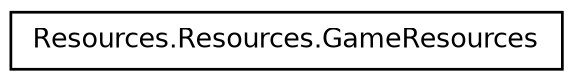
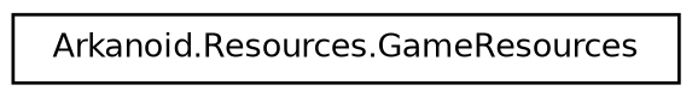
  digraph {
    rankdir=LR
-   n1 [color=black fillcolor=white fontname=Helvetica fontsize=10 height=0.2 label="Resources.Resources.GameResources" shape=record style=filled width=0.4]
+   n1 [color=black fillcolor=white fontname=Helvetica fontsize=10 height=0.2 label="Arkanoid.Resources.GameResources" shape=record style=filled width=0.4]
  }
